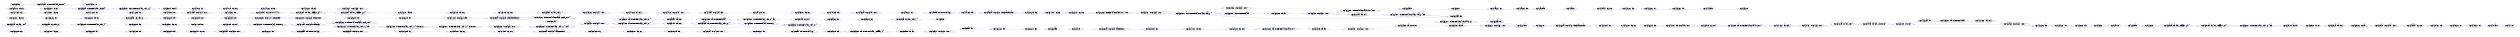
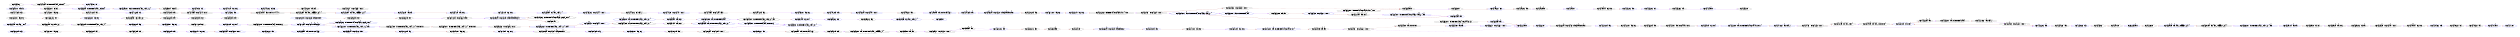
  digraph {
    rankdir=LR
    node [color=black]
    edge [color=purple style=dashed]
    n1 [color=blue label="0x8048278:push   ebp"]
    n2 [label="0x8048279:mov    ebp, esp"]
    n3 [color=blue label="0x804827b:sub    esp, 0x08"]
    n4 [label="0x804827e:call   0x080482e4<call_gmon_start>"]
    n5 [color=blue label="0x80482e4:push   ebp"]
    n6 [color=blue label="0x80482e5:mov    ebp, esp"]
    n7 [color=blue label="0x8048283:call   0x08048340<frame_dummy>"]
    n8 [color=blue label="0x8048340:push   ebp"]
    n9 [label="0x8048341:mov    ebp, esp"]
    n10 [label="0x8048288:call   0x08048460<__do_global_ctors_aux>"]
    n11 [color=blue label="0x8048460:push   ebp"]
    n12 [label="0x8048461:mov    ebp, esp"]
-   n13 [color=blue label="0x804828d:leave  "]
+   n13 [color=blue label="0x803828d:leave"]
    n14 [label="0x804828e:ret    "]
    n15 [color=blue label="0x80483da:lea    eax, [ebx + 0xffffff20<-224>]"]
    n16 [label="0x80483e0:lea    edx, [ebx + 0xffffff20<-224>]"]
    n17 [color=blue label="0x80482a0:jmp    DWORD PTR ds:[0x080495a8<.got.plt+0x0c>]"]
    n18 [label="0x80482b0:jmp    DWORD PTR ds:[0x080495ac<.got.plt+0x10>]"]
    n19 [label="0x80482c0:xor    ebp, ebp"]
    n20 [label="0x80482c2:pop    esi"]
    n21 [color=blue label="0x80482c3:mov    ecx, esp"]
    n22 [label="0x80482c5:and    esp, 0xf0<-16>"]
    n23 [label="0x80482c8:push   eax"]
    n24 [label="0x80482c9:push   esp"]
    n25 [label="0x80482ca:push   edx"]
-   n26 [color=blue label="0x80482cb:push   0x08048414<__libc_csu_fini>"]
    n27 [color=blue label="0x80482d0:push   0x080483c0<__libc_csu_init>"]
    n28 [label="0x80482d5:push   ecx"]
    n29 [label="0x80482d6:push   esi"]
    n30 [label="0x80482d7:push   0x08048364<main>"]
    n31 [color=blue label="0x80482dc:call   0x080482b0<__libc_start_main@plt>"]
    n32 [label="0x80482e1:hlt    "]
    n33 [label="0x80482e7:push   ebx"]
    n34 [label="0x80482e8:call   0x080482ed<<Insn>>"]
    n35 [color=blue label="0x80482ed:pop    ebx"]
    n36 [label="0x80482ee:add    ebx, 0x000012af<4783>"]
    n37 [label="0x80482f4:push   edx"]
    n38 [label="0x80482f5:mov    eax, DWORD PTR ds:[ebx + 0xfffffffc<-4>]"]
    n39 [label="0x80482fb:test   eax, eax"]
    n40 [label="0x80482fd:je     0x08048301<<Insn>>"]
    n41 [label="0x80482ff:call   eax"]
    n42 [color=blue label="0x8048301:pop    eax"]
    n43 [label="0x8048302:pop    ebx"]
    n44 [label="0x8048303:leave  "]
    n45 [label="0x8048304:ret    "]
    n46 [label="0x8048310:push   ebp"]
    n47 [color=blue label="0x8048311:mov    ebp, esp"]
    n48 [color=blue label="0x8048313:sub    esp, 0x08"]
    n49 [label="0x8048316:cmp    BYTE PTR ds:[0x080495bc<.bss>], 0x00"]
    n50 [label="0x804831d:je     0x0804832b<<Insn>>"]
    n51 [label="0x804831f:jmp    0x0804833d<<Insn>>"]
    n52 [color=blue label="0x804832b:mov    eax, DWORD PTR ds:[0x080495b8<.data+8>]"]
    n53 [label="0x804833d:leave  "]
    n54 [color=blue label="0x8048330:mov    edx, DWORD PTR ds:[eax]"]
    n55 [label="0x804833e:ret    "]
    n56 [label="0x8048321:add    eax, 0x04"]
    n57 [color=blue label="0x8048324:mov    DWORD PTR ds:[0x080495b8<.data+8>], eax"]
    n58 [color=blue label="0x8048329:call   edx"]
    n59 [label="0x8048332:test   edx, edx"]
    n60 [color=blue label="0x8048334:jne    0x08048321<<Insn>>"]
    n61 [label="0x8048336:mov    BYTE PTR ds:[0x080495bc<.bss>], 0x01"]
    n62 [color=blue label="0x80484aa:pop    ecx"]
    n63 [label="0x80484ab:pop    ebx"]
    n64 [color=blue label="0x8048343:sub    esp, 0x08"]
    n65 [color=blue label="0x8048346:mov    eax, DWORD PTR ds:[0x080494cc<.jcr>]"]
    n66 [label="0x804834b:test   eax, eax"]
    n67 [label="0x804834d:je     0x08048361<<Insn>>"]
    n68 [label="0x804834f:mov    eax, 0x00000000"]
    n69 [color=blue label="0x8048361:leave  "]
    n70 [color=blue label="0x8048354:test   eax, eax"]
    n71 [color=blue label="0x8048362:ret    "]
    n72 [color=blue label="0x8048356:je     0x08048361<<Insn>>"]
    n73 [label="0x8048358:mov    DWORD PTR ss:[esp], 0x080494cc<.jcr>"]
    n74 [color=blue label="0x804835f:call   eax"]
    n75 [color=blue label="0x8048364:lea    ecx, [esp + 0x04]"]
    n76 [label="0x8048368:and    esp, 0xf0<-16>"]
    n77 [label="0x804836b:push   DWORD PTR ds:[ecx + 0xfc<-4>]"]
    n78 [color=blue label="0x804836e:push   ebp"]
    n79 [color=blue label="0x804836f:mov    ebp, esp"]
    n80 [label="0x8048371:push   ecx"]
    n81 [color=blue label="0x8048372:sub    esp, 0x14"]
    n82 [label="0x8048375:mov    DWORD PTR ss:[esp], 0x00000028"]
    n83 [color=blue label="0x804837c:call   0x080482a0<malloc@plt>"]
    n84 [color=blue label="0x8048381:mov    DWORD PTR ss:[ebp + 0xf0<-16>], eax"]
    n85 [label="0x8048384:mov    DWORD PTR ss:[ebp + 0xf4<-12>], 0x00000000"]
    n86 [label="0x804838b:mov    DWORD PTR ss:[ebp + 0xf4<-12>], 0x00000000"]
    n87 [label="0x8048392:jmp    0x080483a6<<Insn>>"]
    n88 [color=blue label="0x80483a6:cmp    DWORD PTR ss:[ebp + 0xf4<-12>], 0x09"]
    n89 [color=blue label="0x80483aa:jle    0x08048394<<Insn>>"]
    n90 [label="0x8048394:mov    eax, DWORD PTR ss:[ebp + 0xf4<-12>]"]
    n91 [label="0x8048397:shl    eax, 0x02"]
    n92 [color=blue label="0x804839a:add    eax, DWORD PTR ss:[ebp + 0xf0<-16>]"]
    n93 [color=blue label="0x804839d:mov    DWORD PTR ds:[eax], 0x00000005"]
    n94 [color=blue label="0x80483a3:inc    DWORD PTR ss:[ebp + 0xf4<-12>]"]
    n95 [color=blue label="0x80483ac:mov    eax, DWORD PTR ss:[ebp + 0xf0<-16>]"]
    n96 [color=blue label="0x80483af:add    eax, 0x30"]
    n97 [color=blue label="0x80483b2:mov    eax, DWORD PTR ds:[eax]"]
    n98 [label="0x80483b4:mov    DWORD PTR ss:[ebp + 0xf8<-8>], eax"]
    n99 [color=blue label="0x80483b7:add    esp, 0x14"]
    n100 [color=blue label="0x80483ba:pop    ecx"]
    n101 [label="0x80483bb:pop    ebp"]
    n102 [color=blue label="0x80483bc:lea    esp, [ecx + 0xfc<-4>]"]
-   n103 [color=blue label="0x81483bf:ret"]
+   n103 [color=blue label="0x80483bf:ret    "]
    n104 [color=blue label="0x80483c0:push   ebp"]
    n105 [label="0x80483c1:mov    ebp, esp"]
    n106 [label="0x80483c3:push   edi"]
    n107 [label="0x80483c4:push   esi"]
    n108 [color=blue label="0x80483c5:push   ebx"]
    n109 [color=blue label="0x80483c6:sub    esp, 0x0c"]
    n110 [color=blue label="0x80483c9:call   0x080483ce<<Insn>>"]
    n111 [color=blue label="0x80483ce:pop    ebx"]
    n112 [color=blue label="0x80483cf:add    ebx, 0x000011ce<4558>"]
    n113 [color=blue label="0x80483d5:call   0x08048278<_init>"]
    n114 [color=blue label="0x80483e6:mov    DWORD PTR ss:[ebp + 0xf0<-16>], eax"]
    n115 [color=blue label="0x80483e9:sub    eax, edx"]
    n116 [label="0x80483eb:xor    esi, esi"]
    n117 [label="0x80483ed:sar    eax, 0x02"]
    n118 [label="0x80483f0:cmp    esi, eax"]
    n119 [label="0x80483f2:jae    0x0804840a<<Insn>>"]
    n120 [label="0x804840a:add    esp, 0x0c"]
    n121 [color=blue label="0x804840d:pop    ebx"]
    n122 [label="0x804840e:pop    esi"]
    n123 [label="0x804840f:pop    edi"]
    n124 [color=blue label="0x8048410:leave  "]
    n125 [color=blue label="0x8048411:ret    "]
    n126 [color=blue label="0x80483f4:mov    edi, edx"]
    n127 [label="0x80483f6:mov    esi, esi"]
    n128 [color=blue label="0x80483f8:call   DWORD PTR ds:[edx + esi*0x04]"]
    n129 [color=blue label="0x80483fb:mov    ecx, DWORD PTR ss:[ebp + 0xf0<-16>]"]
    n130 [label="0x80483fe:sub    ecx, edi"]
    n131 [color=blue label="0x8048400:inc    esi"]
    n132 [color=blue label="0x8048401:sar    ecx, 0x02"]
    n133 [color=blue label="0x8048404:cmp    esi, ecx"]
    n134 [label="0x8048406:mov    edx, edi"]
    n135 [label="0x8048408:jb     0x080483f8<<Insn>>"]
    n136 [label="0x8048414:push   ebp"]
    n137 [label="0x8048415:mov    ebp, esp"]
    n138 [label="0x8048417:push   edi"]
    n139 [color=blue label="0x8048418:push   esi"]
    n140 [label="0x8048419:push   ebx"]
    n141 [label="0x804841a:call   0x0804841f<<Insn>>"]
    n142 [color=blue label="0x804841f:pop    ebx"]
    n143 [label="0x8048420:add    ebx, 0x0000117d<4477>"]
    n144 [label="0x8048426:lea    eax, [ebx + 0xffffff20<-224>]"]
    n145 [color=blue label="0x804842c:lea    edi, [ebx + 0xffffff20<-224>]"]
    n146 [color=blue label="0x8048432:sub    eax, edi"]
    n147 [color=blue label="0x8048434:sar    eax, 0x02"]
    n148 [color=blue label="0x8048437:sub    esp, 0x0c"]
    n149 [color=blue label="0x804843a:lea    esi, [eax + 0xff<-1>]"]
    n150 [color=blue label="0x804843d:jmp    0x08048444<<Insn>>"]
    n151 [label="0x8048444:cmp    esi, 0xff<-1>"]
    n152 [color=blue label="0x8048447:jne    0x08048440<<Insn>>"]
    n153 [label="0x8048449:call   0x08048494<_fini>"]
    n154 [label="0x8048494:push   ebp"]
    n155 [color=blue label="0x8048495:mov    ebp, esp"]
    n156 [label="0x804843f:nop    "]
    n157 [label="0x8048440:call   DWORD PTR ds:[edi + esi*0x04]"]
    n158 [color=blue label="0x8048443:dec    esi"]
    n159 [label="0x804844e:add    esp, 0x0c"]
    n160 [color=blue label="0x8048451:pop    ebx"]
    n161 [color=blue label="0x8048452:pop    esi"]
    n162 [label="0x8048453:pop    edi"]
    n163 [color=blue label="0x8048454:leave  "]
    n164 [label="0x8048455:ret    "]
    n165 [label="0x8048463:push   ebx"]
    n166 [label="0x8048464:mov    ebx, 0x080494bc<.ctors>"]
    n167 [color=blue label="0x8048469:sub    esp, 0x04"]
    n168 [color=blue label="0x804846c:mov    eax, DWORD PTR ds:[0x080494bc<.ctors>]"]
    n169 [color=blue label="0x8048471:cmp    eax, 0xff<-1>"]
    n170 [label="0x8048474:je     0x0804848c<<Insn>>"]
    n171 [label="0x8048476:lea    esi, [esi + 0x00]"]
    n172 [color=blue label="0x804848c:pop    eax"]
    n173 [label="0x8048479:lea    edi, [edi + 0x00000000]"]
    n174 [label="0x804848d:pop    ebx"]
    n175 [color=blue label="0x8048480:sub    ebx, 0x04"]
    n176 [label="0x8048483:call   eax"]
    n177 [label="0x8048485:mov    eax, DWORD PTR ds:[ebx]"]
    n178 [label="0x8048487:cmp    eax, 0xff<-1>"]
    n179 [label="0x804848a:jne    0x08048480<<Insn>>"]
    n180 [color=blue label="0x804848e:pop    ebp"]
    n181 [label="0x804848f:nop    "]
    n182 [label="0x8048490:ret    "]
    n183 [color=blue label="0x8048497:push   ebx"]
    n184 [color=blue label="0x8048498:call   0x0804849d<<Insn>>"]
    n185 [label="0x804849d:pop    ebx"]
    n186 [color=blue label="0x804849e:add    ebx, 0x000010ff<4351>"]
    n187 [color=blue label="0x80484a4:push   eax"]
    n188 [color=blue label="0x80484a5:call   0x08048310<__do_global_dtors_aux>"]
    n189 [label="0x80484ac:leave  "]
    n190 [color=blue label="0x80484ad:ret    "]
    n1 -> n2 [color=brown style=solid]
    n2 -> n3 [color=brown]
    n3 -> n4 [style=solid]
    n4 -> n5
    n5 -> n6 [color=brown style=solid]
    n6 -> n33 [style=solid]
    n7 -> n8 [color=brown style=solid]
    n8 -> n9 [color=brown style=solid]
    n9 -> n64 [style=solid]
    n10 -> n11
    n11 -> n12 [color=brown style=solid]
    n12 -> n165
    n13 -> n14 [color=brown]
    n14 -> n15 [color=brown]
    n15 -> n16 [color=brown style=solid]
    n16 -> n114 [style=solid]
    n19 -> n20 [color=brown]
    n20 -> n21 [color=brown]
    n21 -> n22
    n22 -> n23 [color=brown style=solid]
    n23 -> n24 [style=solid]
    n24 -> n25
-   n25 -> n26
-   n26 -> n27 [color=brown style=solid]
    n27 -> n28 [color=brown]
    n28 -> n29 [color=brown]
    n29 -> n30 [style=solid]
    n30 -> n31 [style=solid]
    n31 -> n18 [color=brown style=solid]
    n31 -> n32 [color=brown style=solid]
    n33 -> n34 [color=brown]
    n34 -> n35 [style=solid]
    n35 -> n36 [color=brown]
    n36 -> n37
    n37 -> n38
    n38 -> n39 [style=solid]
    n39 -> n40 [style=solid]
    n40 -> n41 [style=solid]
    n40 -> n42
    n41 -> n42
    n42 -> n43 [color=brown style=solid]
    n43 -> n44 [color=brown]
    n44 -> n45 [color=brown]
    n45 -> n7 [color=brown]
    n46 -> n47 [style=solid]
    n47 -> n48 [color=brown]
    n48 -> n49 [color=brown]
    n49 -> n50
    n50 -> n51 [color=brown style=solid]
    n50 -> n52
    n51 -> n53 [color=brown]
    n52 -> n54 [style=solid]
    n53 -> n55 [style=solid]
    n54 -> n59
    n55 -> n62 [color=brown style=solid]
    n56 -> n57
    n57 -> n58 [style=solid]
    n58 -> n52 [color=brown style=solid]
    n59 -> n60 [color=brown]
    n60 -> n56 [color=brown style=solid]
    n60 -> n61
    n61 -> n53 [color=brown style=solid]
    n62 -> n63 [color=brown style=solid]
    n63 -> n189 [style=solid]
    n64 -> n65 [color=brown style=solid]
    n65 -> n66 [color=brown]
    n66 -> n67 [style=solid]
    n67 -> n68 [color=brown]
    n67 -> n69
    n68 -> n70 [color=brown]
    n69 -> n71 [color=brown]
    n70 -> n72 [style=solid]
    n71 -> n10 [style=solid]
    n72 -> n69 [style=solid]
    n73 -> n74 [color=brown]
    n74 -> n69 [color=brown style=solid]
    n75 -> n76 [style=solid]
    n76 -> n77
    n77 -> n78 [color=brown]
    n78 -> n79 [color=brown style=solid]
    n79 -> n80 [style=solid]
    n80 -> n81
    n81 -> n82 [style=solid]
    n82 -> n83 [style=solid]
    n83 -> n17 [color=brown style=solid]
    n83 -> n84 [color=brown]
    n84 -> n85 [style=solid]
    n85 -> n86 [color=brown]
    n86 -> n87
    n87 -> n88 [color=brown]
    n88 -> n89 [color=brown style=solid]
    n89 -> n90 [color=brown style=solid]
    n89 -> n95
    n90 -> n91 [style=solid]
    n91 -> n92 [color=brown]
    n92 -> n93
    n93 -> n94 [style=solid]
    n94 -> n88 [style=solid]
    n95 -> n96 [color=brown style=solid]
    n96 -> n97 [color=brown]
    n97 -> n98 [style=solid]
    n98 -> n99 [color=brown]
    n99 -> n100 [style=solid]
    n100 -> n101
    n101 -> n102 [style=solid]
    n102 -> n103 [color=brown]
    n104 -> n105
    n105 -> n106 [color=brown]
    n106 -> n107 [style=solid]
    n107 -> n108 [color=brown]
    n108 -> n109
    n109 -> n110 [color=brown style=solid]
    n110 -> n111
    n111 -> n112
    n112 -> n113 [color=brown style=solid]
    n113 -> n1 [color=brown]
    n114 -> n115
    n115 -> n116 [color=brown style=solid]
    n116 -> n117 [style=solid]
    n117 -> n118 [style=solid]
    n118 -> n119
    n119 -> n120 [style=solid]
    n120 -> n121 [color=brown style=solid]
    n121 -> n122 [style=solid]
    n122 -> n123 [style=solid]
    n123 -> n124 [style=solid]
    n124 -> n125 [color=brown]
    n126 -> n127
    n127 -> n128 [style=solid]
    n128 -> n129 [color=brown]
    n129 -> n130 [color=brown style=solid]
    n130 -> n131 [style=solid]
    n131 -> n132
    n132 -> n133 [style=solid]
    n133 -> n134 [color=brown style=solid]
    n134 -> n135
    n136 -> n137
    n137 -> n138 [color=brown]
    n138 -> n139 [style=solid]
    n139 -> n140 [color=brown]
    n140 -> n141 [color=brown]
    n141 -> n142 [style=solid]
    n142 -> n143 [color=brown]
    n143 -> n144 [color=brown style=solid]
    n144 -> n145 [color=brown style=solid]
    n145 -> n146 [style=solid]
    n146 -> n147 [color=brown style=solid]
    n147 -> n148
    n148 -> n149
    n149 -> n150
    n150 -> n151 [color=brown style=solid]
    n151 -> n152 [style=solid]
    n152 -> n153
    n153 -> n154 [color=brown]
    n154 -> n155 [style=solid]
    n155 -> n183 [color=brown]
    n156 -> n157
    n157 -> n158 [color=brown]
    n159 -> n160 [color=brown]
    n160 -> n161
    n161 -> n162 [style=solid]
    n162 -> n163 [style=solid]
    n163 -> n164 [style=solid]
    n165 -> n166
    n166 -> n167 [color=brown style=solid]
    n167 -> n168
    n168 -> n169 [color=brown style=solid]
    n169 -> n170 [style=solid]
    n170 -> n171 [color=brown]
    n170 -> n172
    n171 -> n173 [style=solid]
    n172 -> n174
    n173 -> n175 [color=brown style=solid]
    n174 -> n180
    n175 -> n176 [color=brown style=solid]
    n176 -> n177 [style=solid]
    n177 -> n178 [color=brown]
    n178 -> n179
    n179 -> n172 [color=brown style=solid]
    n179 -> n175 [color=brown style=solid]
    n180 -> n181
    n181 -> n182 [color=brown style=solid]
    n182 -> n13
    n183 -> n184 [color=brown style=solid]
    n184 -> n185 [color=brown]
    n185 -> n186
    n186 -> n187 [color=brown]
    n187 -> n188
    n188 -> n46 [color=brown style=solid]
    n189 -> n190
    n190 -> n159
  }
